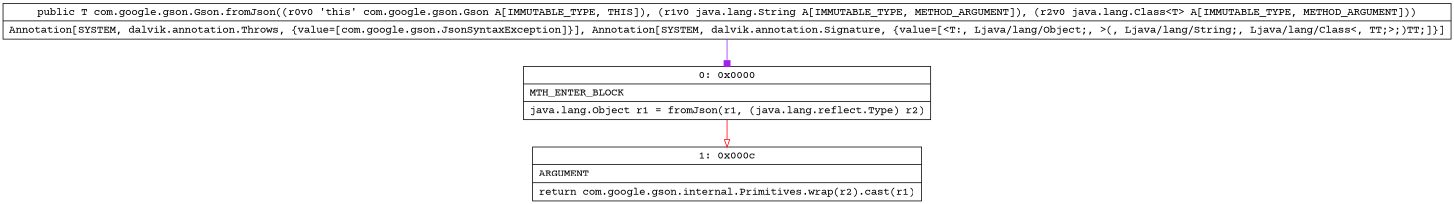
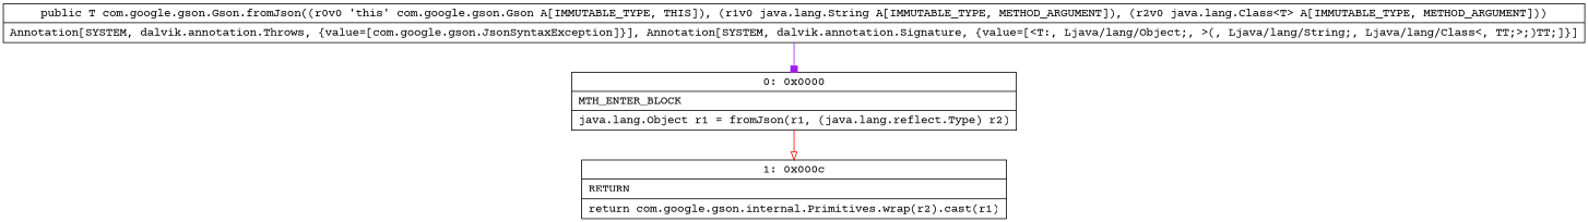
  digraph {
    fontname="Courier Prime"
    node [shape=record fontname="Courier Prime"]
    edge [fontname="Courier Prime"]
    n1 [label="{0\:\ 0x0000|MTH_ENTER_BLOCK\l|java.lang.Object r1 = fromJson(r1, (java.lang.reflect.Type) r2)\l}"]
-   n2 [label="{1\:\ 0x000c|ARGUMENT\l|return com.google.gson.internal.Primitives.wrap(r2).cast(r1)\l}"]
+   n2 [label="{1\:\ 0x000c|RETURN\l|return com.google.gson.internal.Primitives.wrap(r2).cast(r1)\l}"]
    n3 [label="{public T com.google.gson.Gson.fromJson((r0v0 'this' com.google.gson.Gson A[IMMUTABLE_TYPE, THIS]), (r1v0 java.lang.String A[IMMUTABLE_TYPE, METHOD_ARGUMENT]), (r2v0 java.lang.Class\<T\> A[IMMUTABLE_TYPE, METHOD_ARGUMENT]))  | Annotation[SYSTEM, dalvik.annotation.Throws, \{value=[com.google.gson.JsonSyntaxException]\}], Annotation[SYSTEM, dalvik.annotation.Signature, \{value=[\<T:, Ljava\/lang\/Object;, \>(, Ljava\/lang\/String;, Ljava\/lang\/Class\<, TT;\>;)TT;]\}]\l}"]
    n1 -> n2 [color=red arrowhead=onormal]
    n3 -> n1 [color=purple arrowhead=box]
  }
